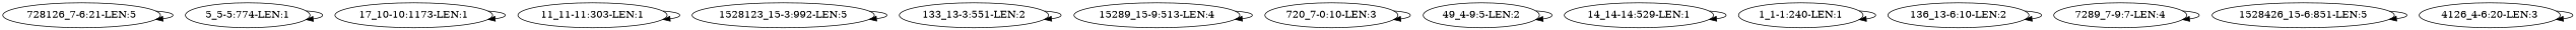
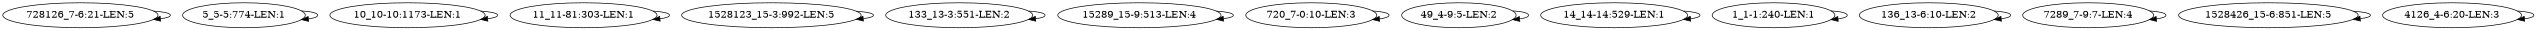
  digraph {
    "728126_7-6:21-LEN:5"
    "5_5-5:774-LEN:1"
-   "10_10-10:1173-LEN:1" [label="17_10-10:1173-LEN:1"]
-   "11_11-11:303-LEN:1"
+   "10_10-10:1173-LEN:1"
+   "11_11-11:303-LEN:1" [label="11_11-81:303-LEN:1"]
    "1528123_15-3:992-LEN:5"
    "133_13-3:551-LEN:2"
    "15289_15-9:513-LEN:4"
    "720_7-0:10-LEN:3"
    "49_4-9:5-LEN:2"
    "14_14-14:529-LEN:1"
    "1_1-1:240-LEN:1"
    "136_13-6:10-LEN:2"
    "7289_7-9:7-LEN:4"
    n14 [label="1528426_15-6:851-LEN:5"]
    "4126_4-6:20-LEN:3"
    "728126_7-6:21-LEN:5" -> "728126_7-6:21-LEN:5"
    "5_5-5:774-LEN:1" -> "5_5-5:774-LEN:1"
    "10_10-10:1173-LEN:1" -> "10_10-10:1173-LEN:1"
    "11_11-11:303-LEN:1" -> "11_11-11:303-LEN:1"
    "1528123_15-3:992-LEN:5" -> "1528123_15-3:992-LEN:5"
    "133_13-3:551-LEN:2" -> "133_13-3:551-LEN:2"
    "15289_15-9:513-LEN:4" -> "15289_15-9:513-LEN:4"
    "720_7-0:10-LEN:3" -> "720_7-0:10-LEN:3"
    "49_4-9:5-LEN:2" -> "49_4-9:5-LEN:2"
    "14_14-14:529-LEN:1" -> "14_14-14:529-LEN:1"
    "1_1-1:240-LEN:1" -> "1_1-1:240-LEN:1"
    "136_13-6:10-LEN:2" -> "136_13-6:10-LEN:2"
    "7289_7-9:7-LEN:4" -> "7289_7-9:7-LEN:4"
    n14 -> n14
    "4126_4-6:20-LEN:3" -> "4126_4-6:20-LEN:3"
  }
